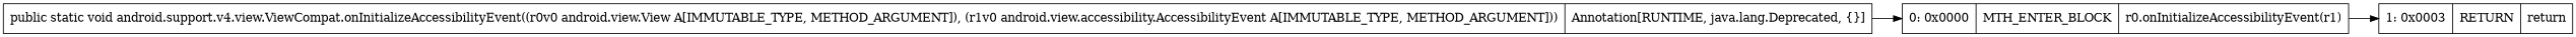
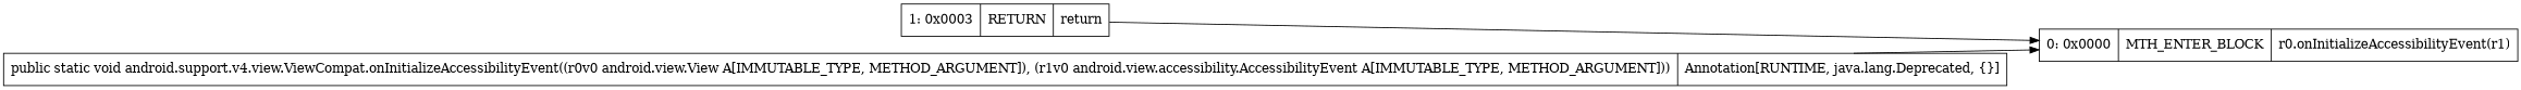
  digraph {
    rankdir=LR
    node [shape=record]
    n1 [label="{0\:\ 0x0000|MTH_ENTER_BLOCK\l|r0.onInitializeAccessibilityEvent(r1)\l}"]
    n2 [label="{1\:\ 0x0003|RETURN\l|return\l}"]
    n3 [label="{public static void android.support.v4.view.ViewCompat.onInitializeAccessibilityEvent((r0v0 android.view.View A[IMMUTABLE_TYPE, METHOD_ARGUMENT]), (r1v0 android.view.accessibility.AccessibilityEvent A[IMMUTABLE_TYPE, METHOD_ARGUMENT]))  | Annotation[RUNTIME, java.lang.Deprecated, \{\}]\l}"]
-   n1 -> n2
+   n2 -> n1
    n3 -> n1
  }
